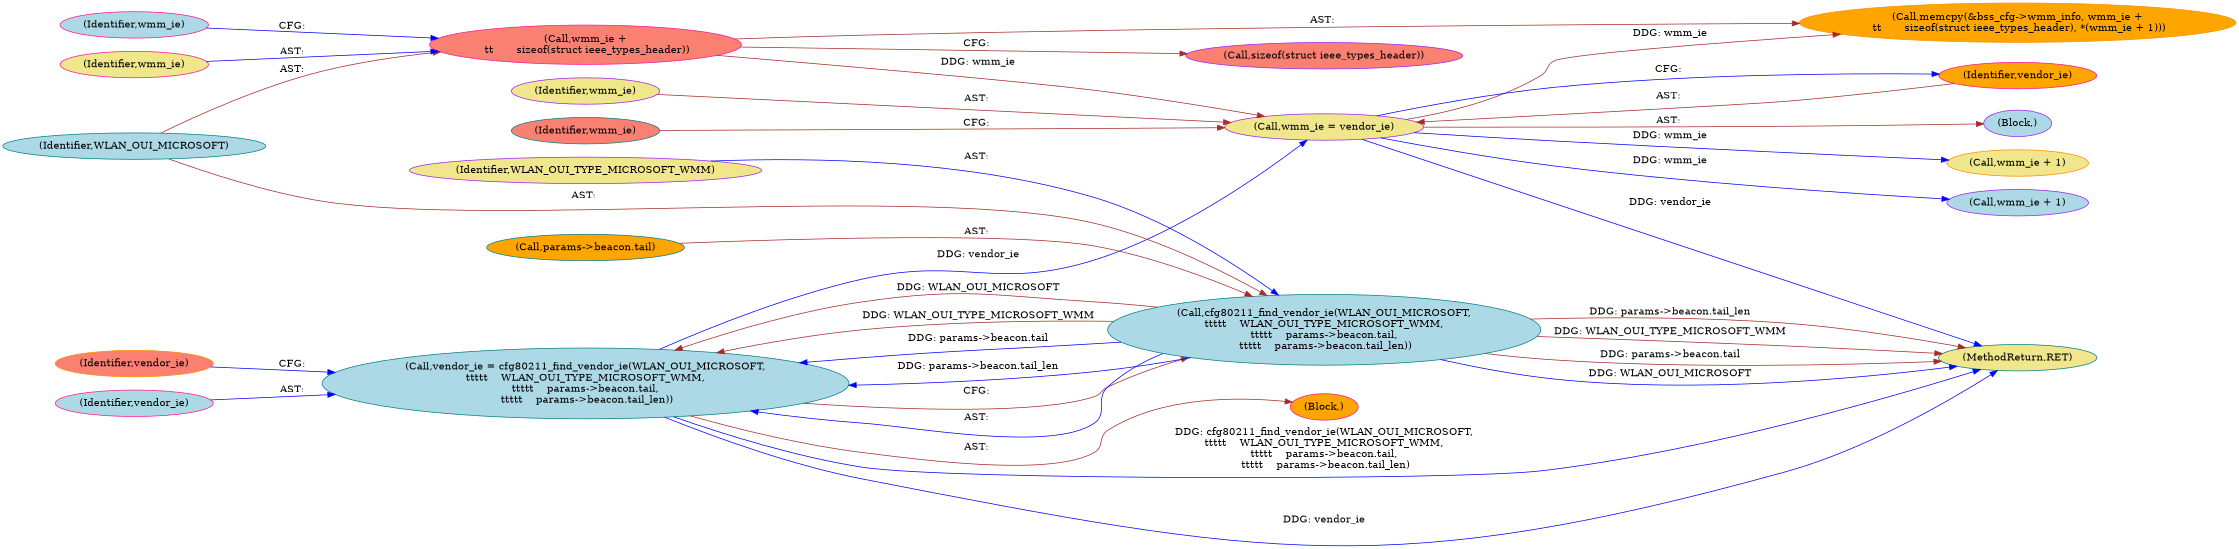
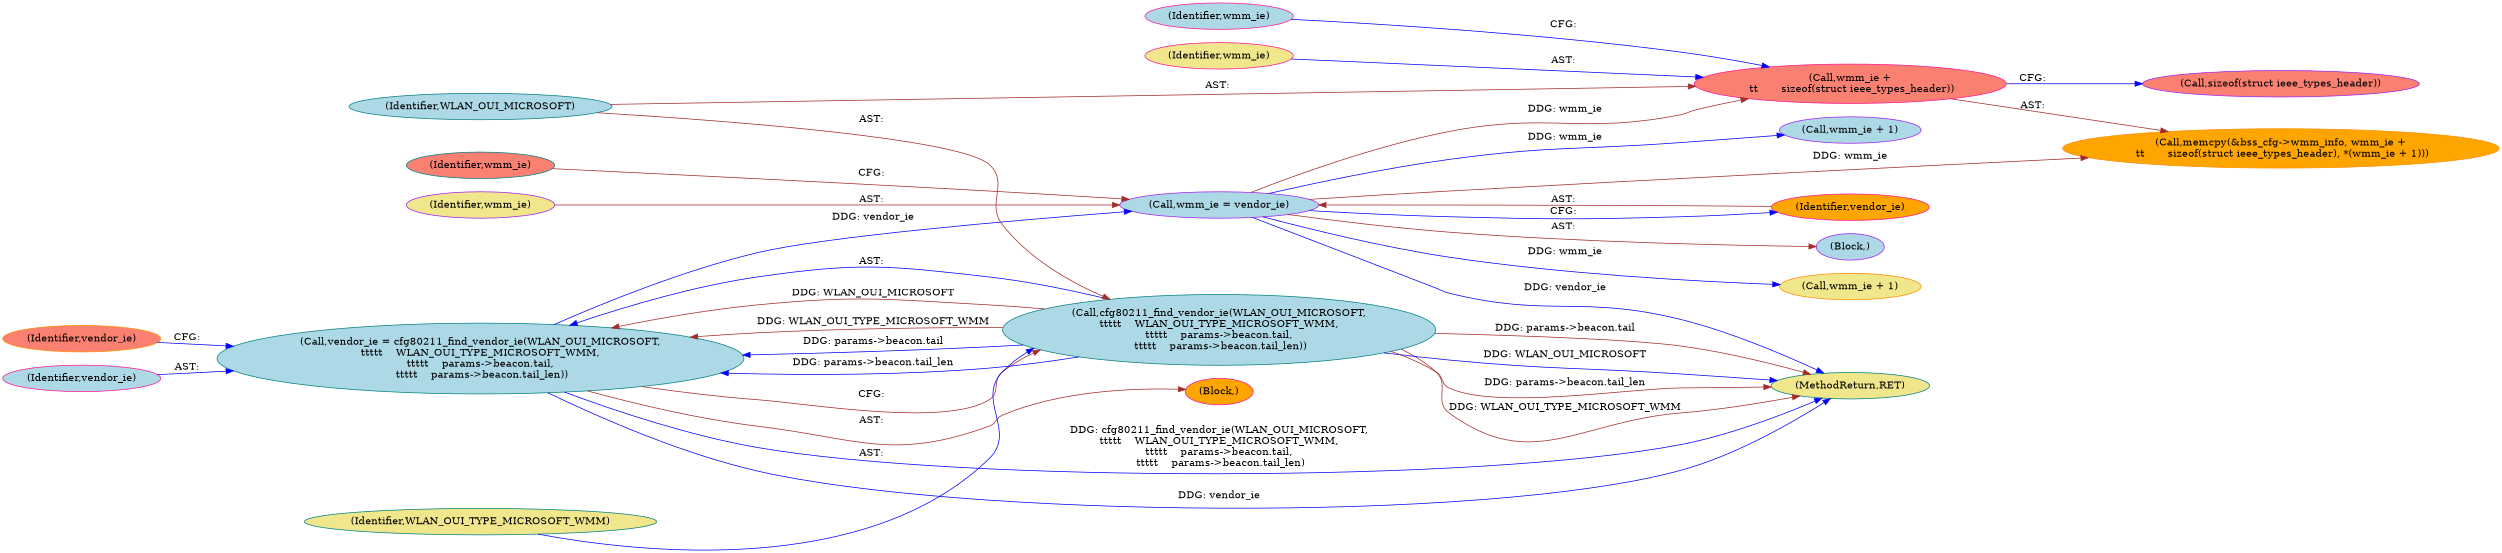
  digraph {
    rankdir=LR
    node [color=deeppink fillcolor=lightblue style=filled]
    edge [color=brown]
    n1 [fillcolor=salmon label="(Call,wmm_ie +\n \t\t       sizeof(struct ieee_types_header))"]
    n2 [color=darkorange fillcolor=orange label="(Call,memcpy(&bss_cfg->wmm_info, wmm_ie +\n \t\t       sizeof(struct ieee_types_header), *(wmm_ie + 1)))"]
    n3 [color=purple fillcolor=salmon label="(Call,sizeof(struct ieee_types_header))"]
-   n4 [color=purple fillcolor=khaki label="(Call,wmm_ie = vendor_ie)"]
+   n4 [color=purple label="(Call,wmm_ie = vendor_ie)"]
    n5 [fillcolor=orange label="(Identifier,vendor_ie)"]
    n6 [color=teal fillcolor=khaki label="(MethodReturn,RET)"]
    n7 [color=purple label="(Block,)"]
    n8 [color=darkorange fillcolor=khaki label="(Call,wmm_ie + 1)"]
    n9 [color=purple label="(Call,wmm_ie + 1)"]
    n10 [color=teal label="(Call,vendor_ie = cfg80211_find_vendor_ie(WLAN_OUI_MICROSOFT,\n\t\t\t\t\t    WLAN_OUI_TYPE_MICROSOFT_WMM,\n\t\t\t\t\t    params->beacon.tail,\n \t\t\t\t\t    params->beacon.tail_len))"]
    n11 [color=teal label="(Call,cfg80211_find_vendor_ie(WLAN_OUI_MICROSOFT,\n\t\t\t\t\t    WLAN_OUI_TYPE_MICROSOFT_WMM,\n\t\t\t\t\t    params->beacon.tail,\n \t\t\t\t\t    params->beacon.tail_len))"]
    n12 [fillcolor=orange label="(Block,)"]
    n13 [color=darkorange fillcolor=salmon label="(Identifier,vendor_ie)"]
    n14 [label="(Identifier,wmm_ie)"]
    n15 [label="(Identifier,vendor_ie)"]
    n16 [color=teal label="(Identifier,WLAN_OUI_MICROSOFT)"]
    n17 [color=teal fillcolor=salmon label="(Identifier,wmm_ie)"]
    n18 [fillcolor=khaki label="(Identifier,wmm_ie)"]
    n19 [color=purple fillcolor=khaki label="(Identifier,wmm_ie)"]
-   n20 [color=teal fillcolor=orange label="(Call,params->beacon.tail)"]
-   n21 [color=purple fillcolor=khaki label="(Identifier,WLAN_OUI_TYPE_MICROSOFT_WMM)"]
+   n21 [color=teal fillcolor=khaki label="(Identifier,WLAN_OUI_TYPE_MICROSOFT_WMM)"]
    n1 -> n2 [label="AST: "]
-   n1 -> n3 [label="CFG: "]
-   n1 -> n4 [label="DDG: wmm_ie"]
+   n1 -> n3 [color=blue label="CFG: "]
+   n4 -> n1 [label="DDG: wmm_ie"]
    n4 -> n2 [label="DDG: wmm_ie"]
    n4 -> n5 [color=blue label="CFG: "]
    n4 -> n6 [color=blue label="DDG: vendor_ie"]
    n4 -> n7 [label="AST: "]
    n4 -> n8 [color=blue label="DDG: wmm_ie"]
    n4 -> n9 [color=blue label="DDG: wmm_ie"]
    n5 -> n4 [label="AST: "]
    n10 -> n4 [color=blue label="DDG: vendor_ie"]
    n10 -> n6 [color=blue label="DDG: cfg80211_find_vendor_ie(WLAN_OUI_MICROSOFT,\n\t\t\t\t\t    WLAN_OUI_TYPE_MICROSOFT_WMM,\n\t\t\t\t\t    params->beacon.tail,\n \t\t\t\t\t    params->beacon.tail_len)"]
    n10 -> n6 [color=blue label="DDG: vendor_ie"]
    n10 -> n11 [label="CFG: "]
    n10 -> n12 [label="AST: "]
    n11 -> n6 [label="DDG: WLAN_OUI_TYPE_MICROSOFT_WMM"]
    n11 -> n6 [label="DDG: params->beacon.tail"]
    n11 -> n6 [color=blue label="DDG: WLAN_OUI_MICROSOFT"]
    n11 -> n6 [label="DDG: params->beacon.tail_len"]
    n11 -> n10 [color=blue label="AST: "]
    n11 -> n10 [label="DDG: WLAN_OUI_MICROSOFT"]
    n11 -> n10 [label="DDG: WLAN_OUI_TYPE_MICROSOFT_WMM"]
    n11 -> n10 [color=blue label="DDG: params->beacon.tail"]
    n11 -> n10 [color=blue label="DDG: params->beacon.tail_len"]
    n13 -> n10 [color=blue label="CFG: "]
    n14 -> n1 [color=blue label="CFG: "]
    n15 -> n10 [color=blue label="AST: "]
    n16 -> n1 [label="AST: "]
    n16 -> n11 [label="AST: "]
    n17 -> n4 [label="CFG: "]
    n18 -> n1 [color=blue label="AST: "]
    n19 -> n4 [label="AST: "]
-   n20 -> n11 [label="AST: "]
    n21 -> n11 [color=blue label="AST: "]
  }
